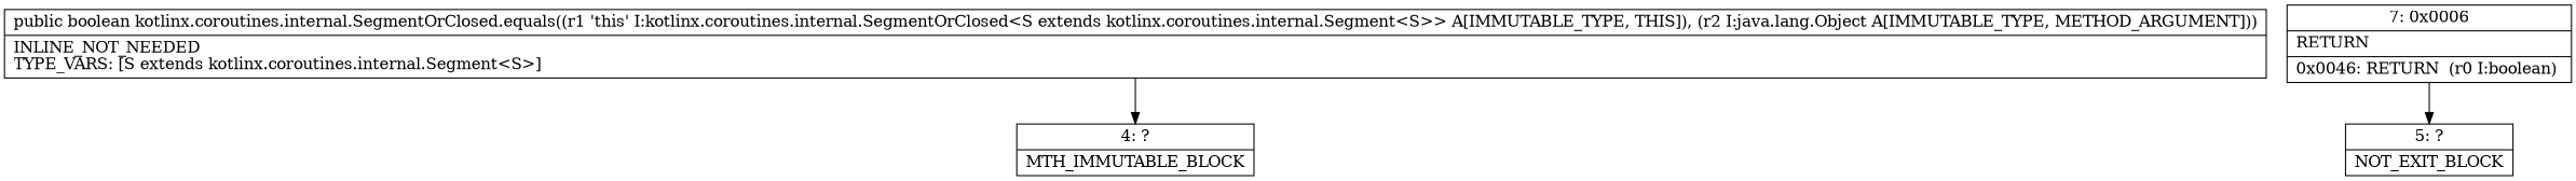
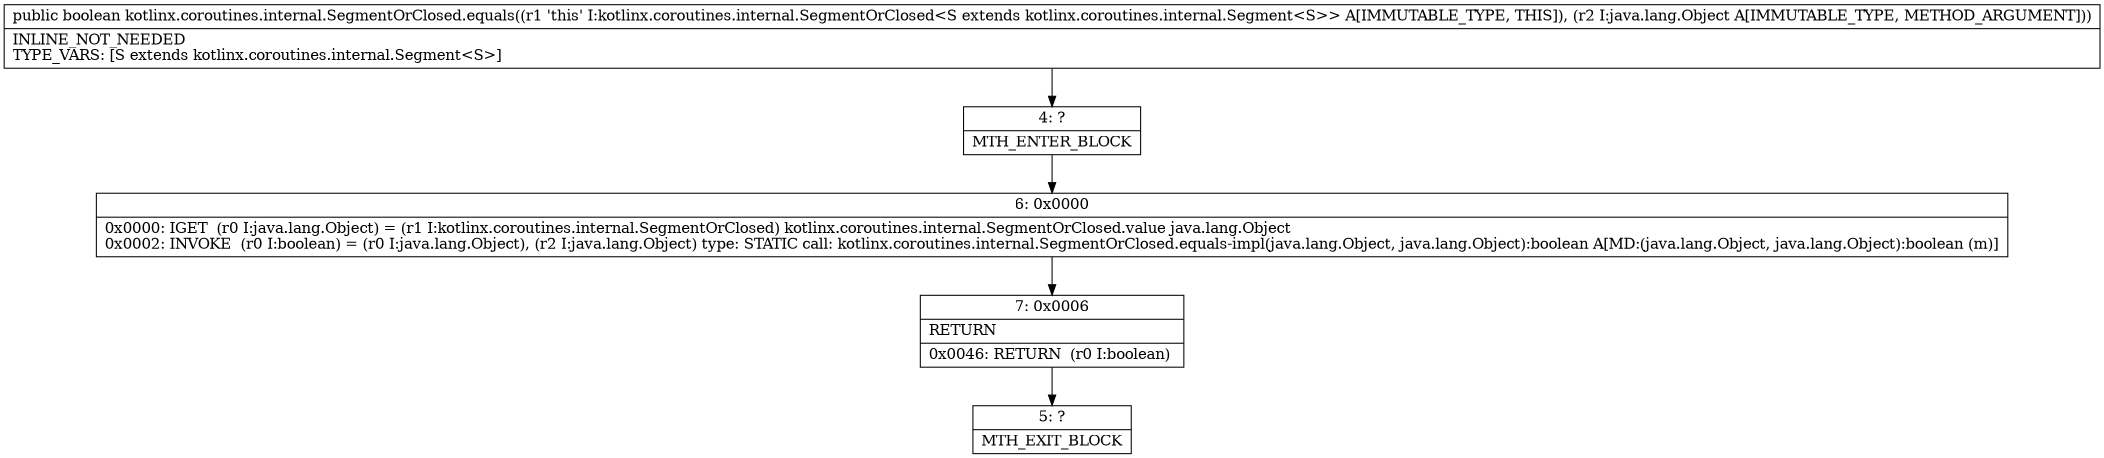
  digraph {
    node [shape=record]
-   n1 [label="{4\:\ ?|MTH_IMMUTABLE_BLOCK\l}"]
+   n1 [label="{4\:\ ?|MTH_ENTER_BLOCK\l}"]
+   n2 [label="{6\:\ 0x0000|0x0000: IGET  (r0 I:java.lang.Object) = (r1 I:kotlinx.coroutines.internal.SegmentOrClosed) kotlinx.coroutines.internal.SegmentOrClosed.value java.lang.Object \l0x0002: INVOKE  (r0 I:boolean) = (r0 I:java.lang.Object), (r2 I:java.lang.Object) type: STATIC call: kotlinx.coroutines.internal.SegmentOrClosed.equals\-impl(java.lang.Object, java.lang.Object):boolean A[MD:(java.lang.Object, java.lang.Object):boolean (m)]\l}"]
    n3 [label="{7\:\ 0x0006|RETURN\l|0x0046: RETURN  (r0 I:boolean) \l}"]
-   n4 [label="{5\:\ ?|NOT_EXIT_BLOCK\l}"]
+   n4 [label="{5\:\ ?|MTH_EXIT_BLOCK\l}"]
    n5 [label="{public boolean kotlinx.coroutines.internal.SegmentOrClosed.equals((r1 'this' I:kotlinx.coroutines.internal.SegmentOrClosed\<S extends kotlinx.coroutines.internal.Segment\<S\>\> A[IMMUTABLE_TYPE, THIS]), (r2 I:java.lang.Object A[IMMUTABLE_TYPE, METHOD_ARGUMENT]))  | INLINE_NOT_NEEDED\lTYPE_VARS: [S extends kotlinx.coroutines.internal.Segment\<S\>]\l}"]
+   n1 -> n2
+   n2 -> n3
    n3 -> n4
    n5 -> n1
  }
